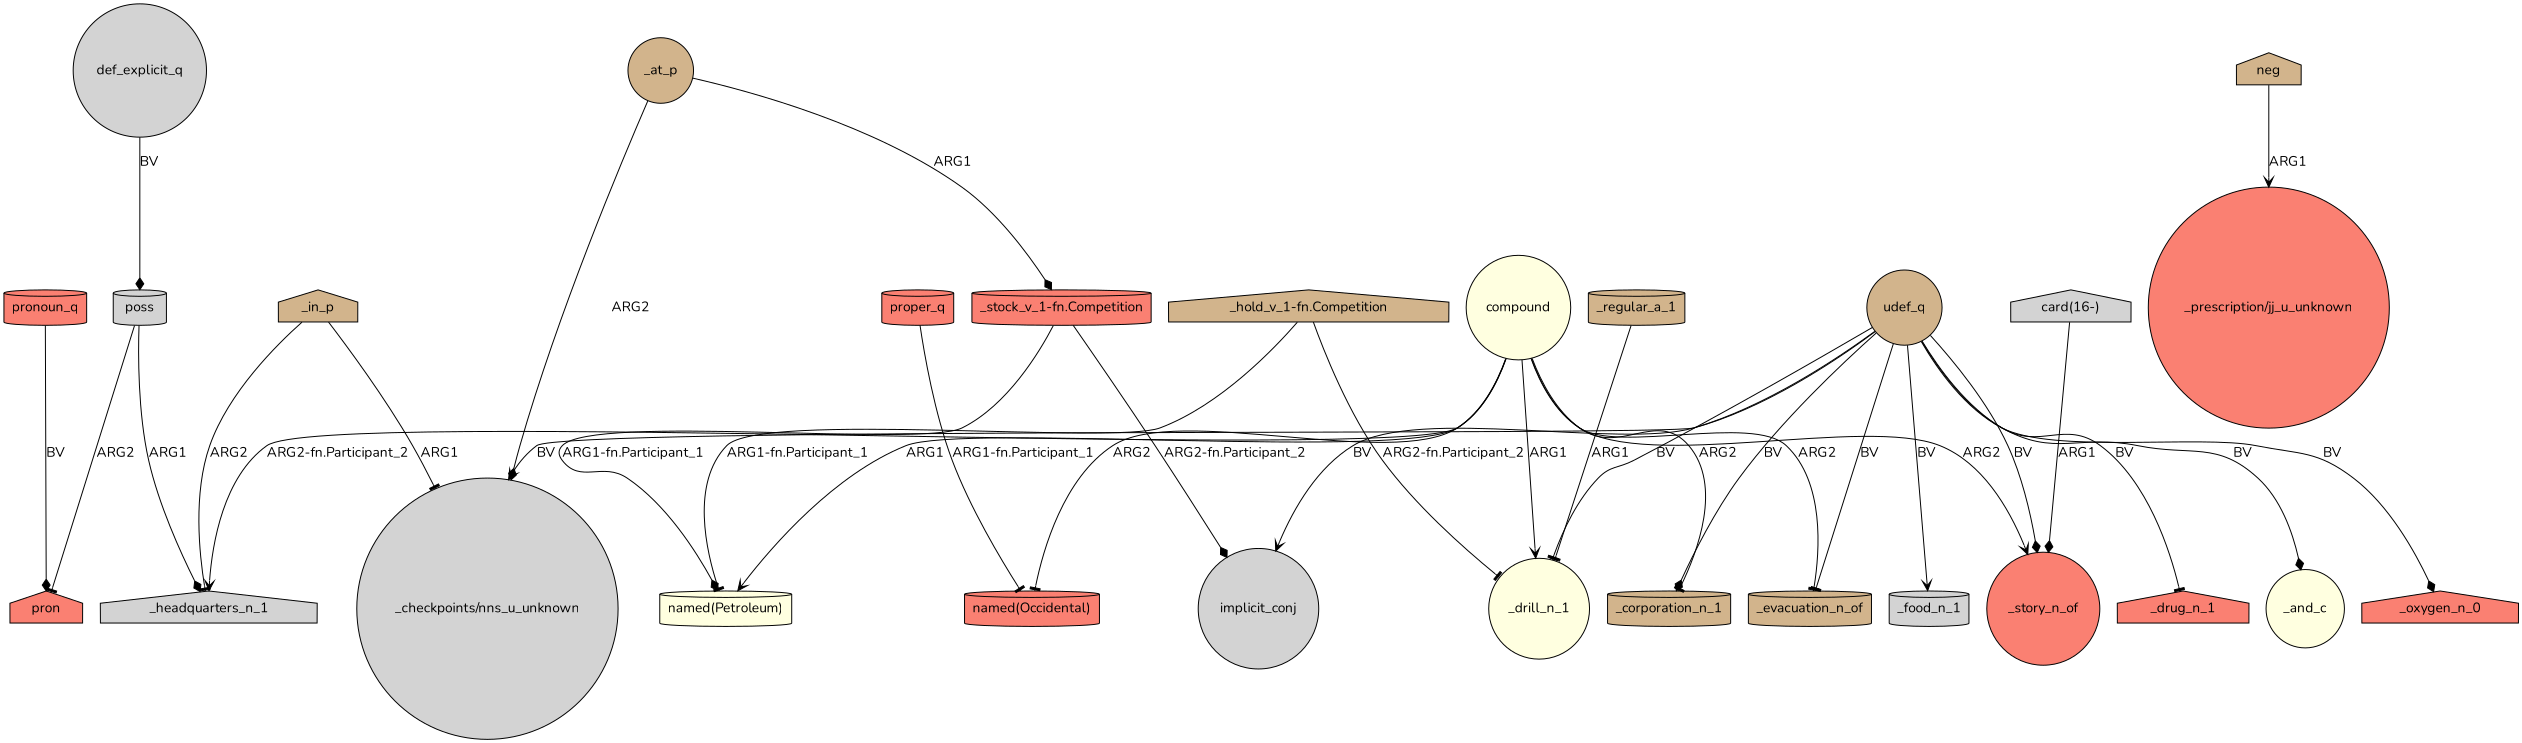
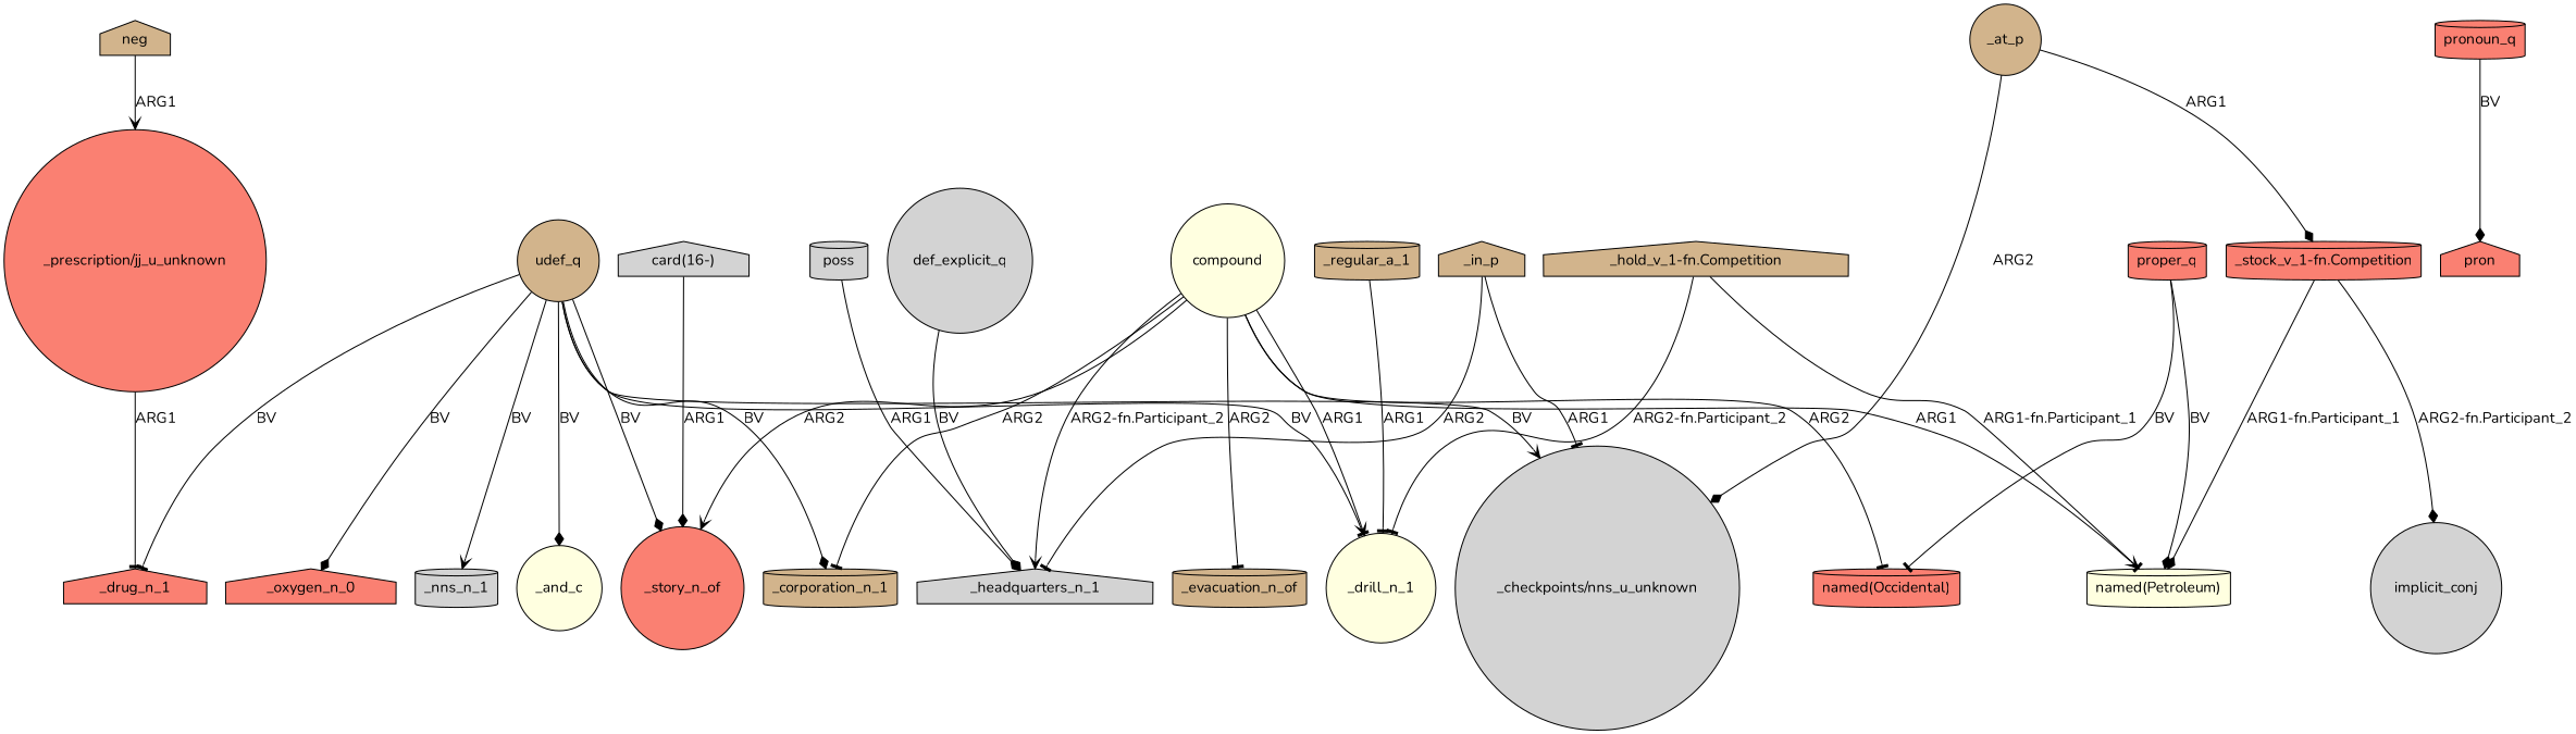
  digraph {
    fontname=Nunito
    node [fillcolor=salmon fontname=Nunito shape=circle style=filled]
    edge [arrowhead=tee fontname=Nunito]
    _drug_n_1 [shape=house]
    "_prescription/jj_u_unknown"
    def_explicit_q [fillcolor=lightgrey]
    _headquarters_n_1 [fillcolor=lightgrey shape=house]
    compound [fillcolor=lightyellow]
    "named(Occidental)" [shape=cylinder]
    "named(Petroleum)" [fillcolor=lightyellow shape=cylinder]
    _drill_n_1 [fillcolor=lightyellow]
    _story_n_of
    _evacuation_n_of [fillcolor=tan shape=cylinder]
    _corporation_n_1 [fillcolor=tan shape=cylinder]
    poss [fillcolor=lightgrey shape=cylinder]
    pron [shape=house]
    "_hold_v_1-fn.Competition" [fillcolor=tan shape=house]
    udef_q [fillcolor=tan]
    "_checkpoints/nns_u_unknown" [fillcolor=lightgrey]
    _and_c [fillcolor=lightyellow]
    n18 [label=_oxygen_n_0 shape=house]
-   _food_n_1 [fillcolor=lightgrey shape=cylinder]
+   _food_n_1 [fillcolor=lightgrey shape=cylinder label=_nns_n_1]
    implicit_conj [fillcolor=lightgrey]
    neg [fillcolor=tan shape=house]
    proper_q [shape=cylinder]
    _in_p [fillcolor=tan shape=house]
    pronoun_q [shape=cylinder]
    "card(16-)" [fillcolor=lightgrey shape=house]
    "_stock_v_1-fn.Competition" [shape=cylinder]
    _at_p [fillcolor=tan]
    _regular_a_1 [fillcolor=tan shape=cylinder]
-   def_explicit_q -> poss [arrowhead=diamond label=BV]
+   "_prescription/jj_u_unknown" -> _drug_n_1 [label=ARG1]
+   def_explicit_q -> _headquarters_n_1 [arrowhead=diamond label=BV]
    compound -> _headquarters_n_1 [arrowhead=vee label="ARG2-fn.Participant_2"]
    compound -> "named(Occidental)" [label=ARG2]
    compound -> "named(Petroleum)" [arrowhead=vee label=ARG1]
    compound -> _drill_n_1 [arrowhead=vee label=ARG1]
    compound -> _story_n_of [arrowhead=vee label=ARG2]
    compound -> _evacuation_n_of [label=ARG2]
    compound -> _corporation_n_1 [label=ARG2]
    poss -> _headquarters_n_1 [arrowhead=diamond label=ARG1]
-   poss -> pron [label=ARG2]
    "_hold_v_1-fn.Competition" -> "named(Petroleum)" [label="ARG1-fn.Participant_1"]
    "_hold_v_1-fn.Competition" -> _drill_n_1 [label="ARG2-fn.Participant_2"]
    udef_q -> _drug_n_1 [label=BV]
    udef_q -> _drill_n_1 [label=BV]
    udef_q -> _story_n_of [arrowhead=diamond label=BV]
-   udef_q -> _evacuation_n_of [label=BV]
    udef_q -> _corporation_n_1 [arrowhead=diamond label=BV]
    udef_q -> "_checkpoints/nns_u_unknown" [arrowhead=vee label=BV]
    udef_q -> _and_c [arrowhead=diamond label=BV]
    udef_q -> n18 [arrowhead=diamond label=BV]
    udef_q -> _food_n_1 [arrowhead=vee label=BV]
-   udef_q -> implicit_conj [arrowhead=vee label=BV]
    neg -> "_prescription/jj_u_unknown" [arrowhead=vee label=ARG1]
-   proper_q -> "named(Occidental)" [label="ARG1-fn.Participant_1"]
+   proper_q -> "named(Occidental)" [label=BV]
+   proper_q -> "named(Petroleum)" [arrowhead=diamond label=BV]
    _in_p -> _headquarters_n_1 [label=ARG2]
    _in_p -> "_checkpoints/nns_u_unknown" [label=ARG1]
    pronoun_q -> pron [arrowhead=diamond label=BV]
    "card(16-)" -> _story_n_of [arrowhead=diamond label=ARG1]
    "_stock_v_1-fn.Competition" -> "named(Petroleum)" [arrowhead=diamond label="ARG1-fn.Participant_1"]
    "_stock_v_1-fn.Competition" -> implicit_conj [arrowhead=diamond label="ARG2-fn.Participant_2"]
    _at_p -> "_checkpoints/nns_u_unknown" [arrowhead=diamond label=ARG2]
    _at_p -> "_stock_v_1-fn.Competition" [arrowhead=diamond label=ARG1]
    _regular_a_1 -> _drill_n_1 [label=ARG1]
  }
